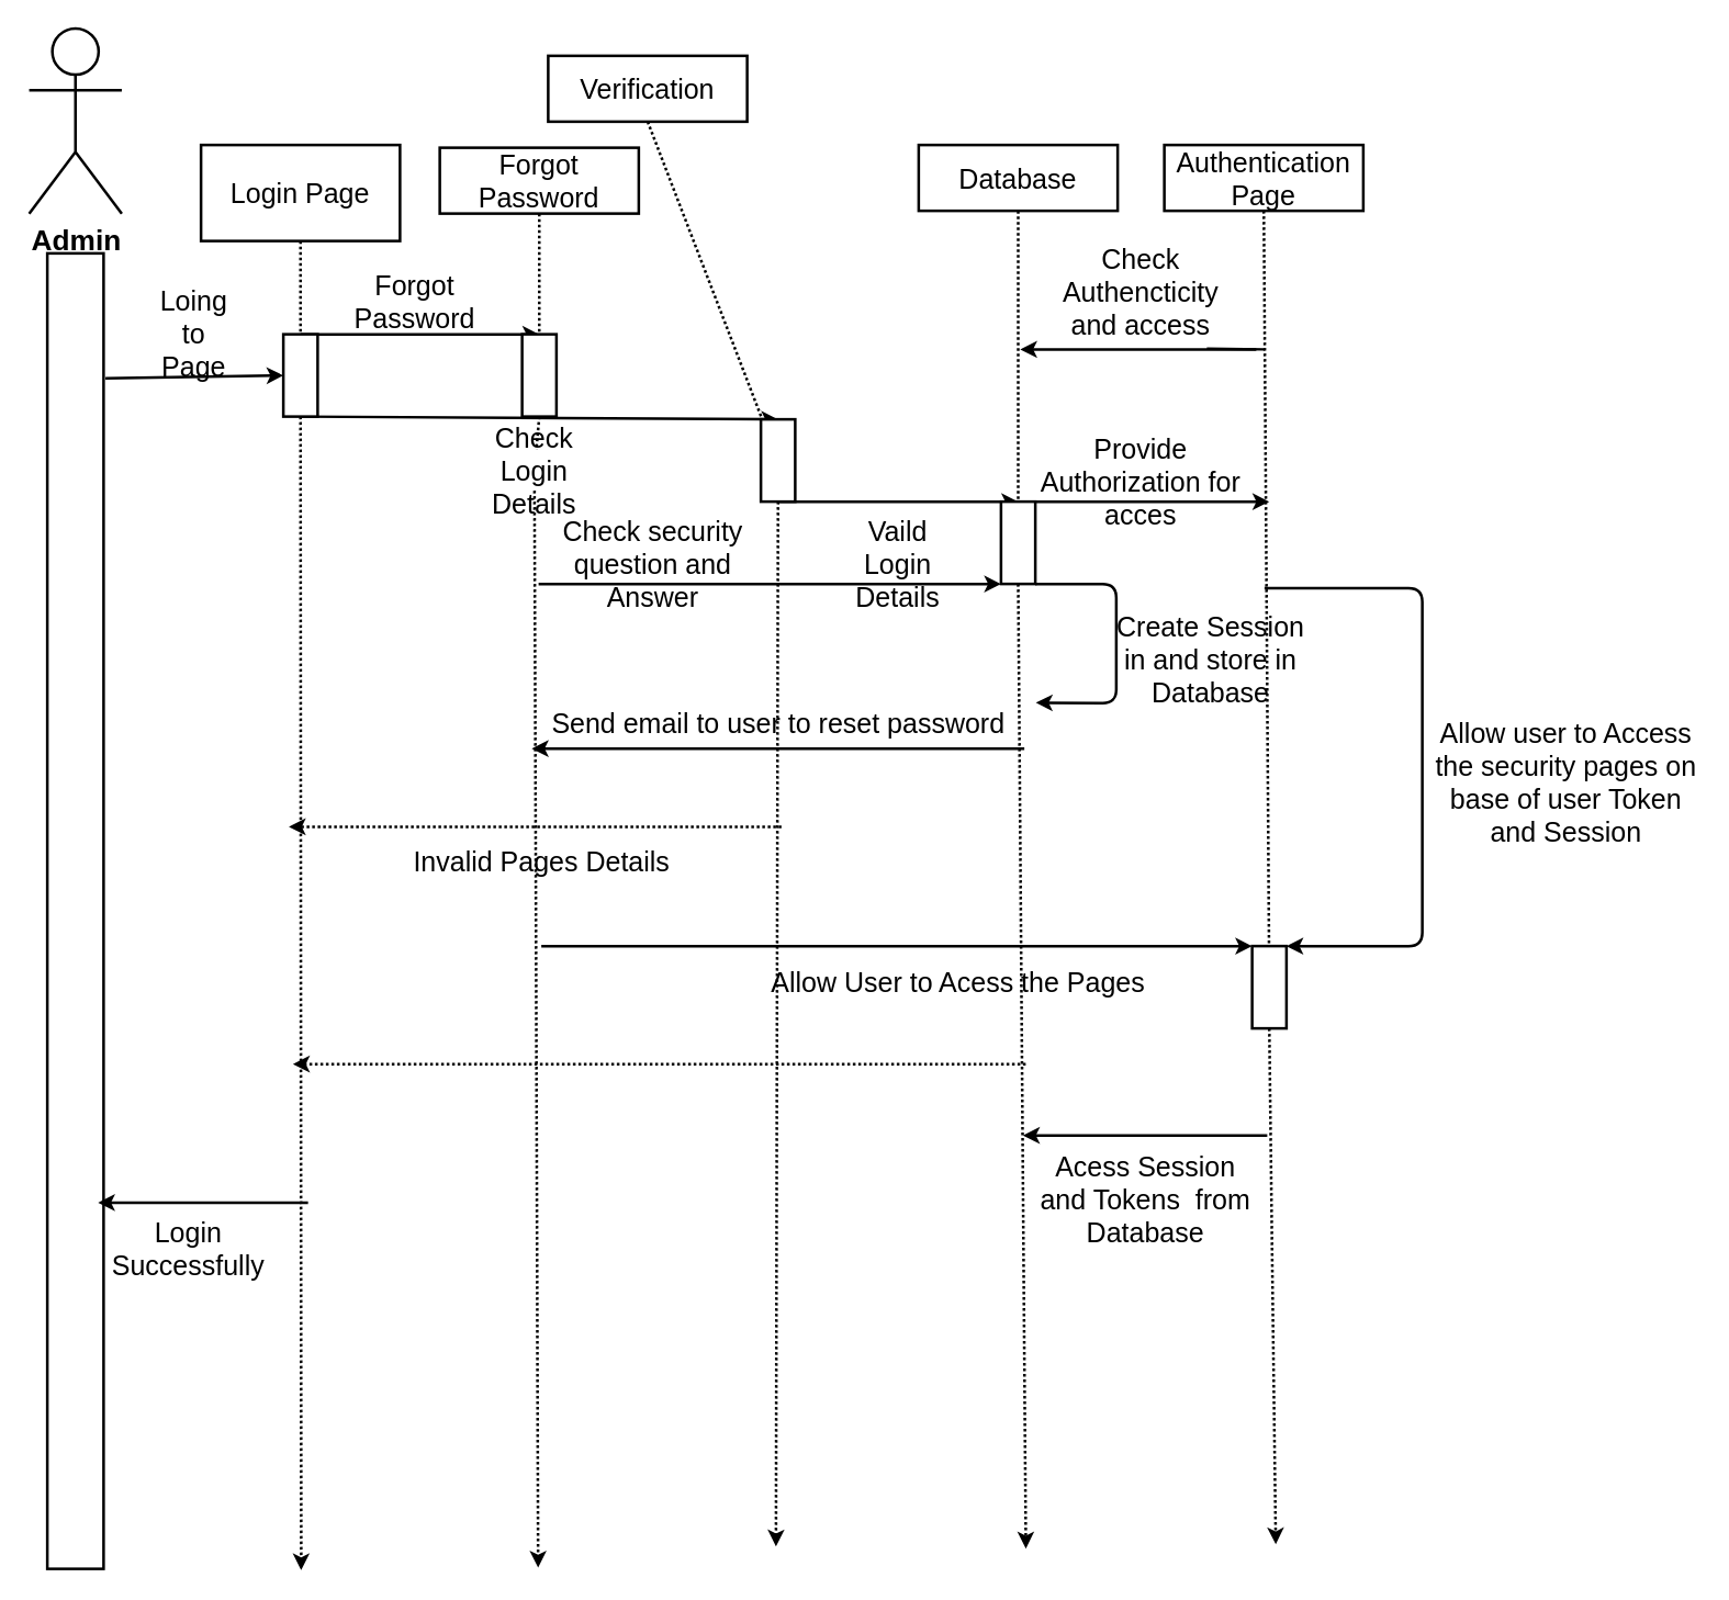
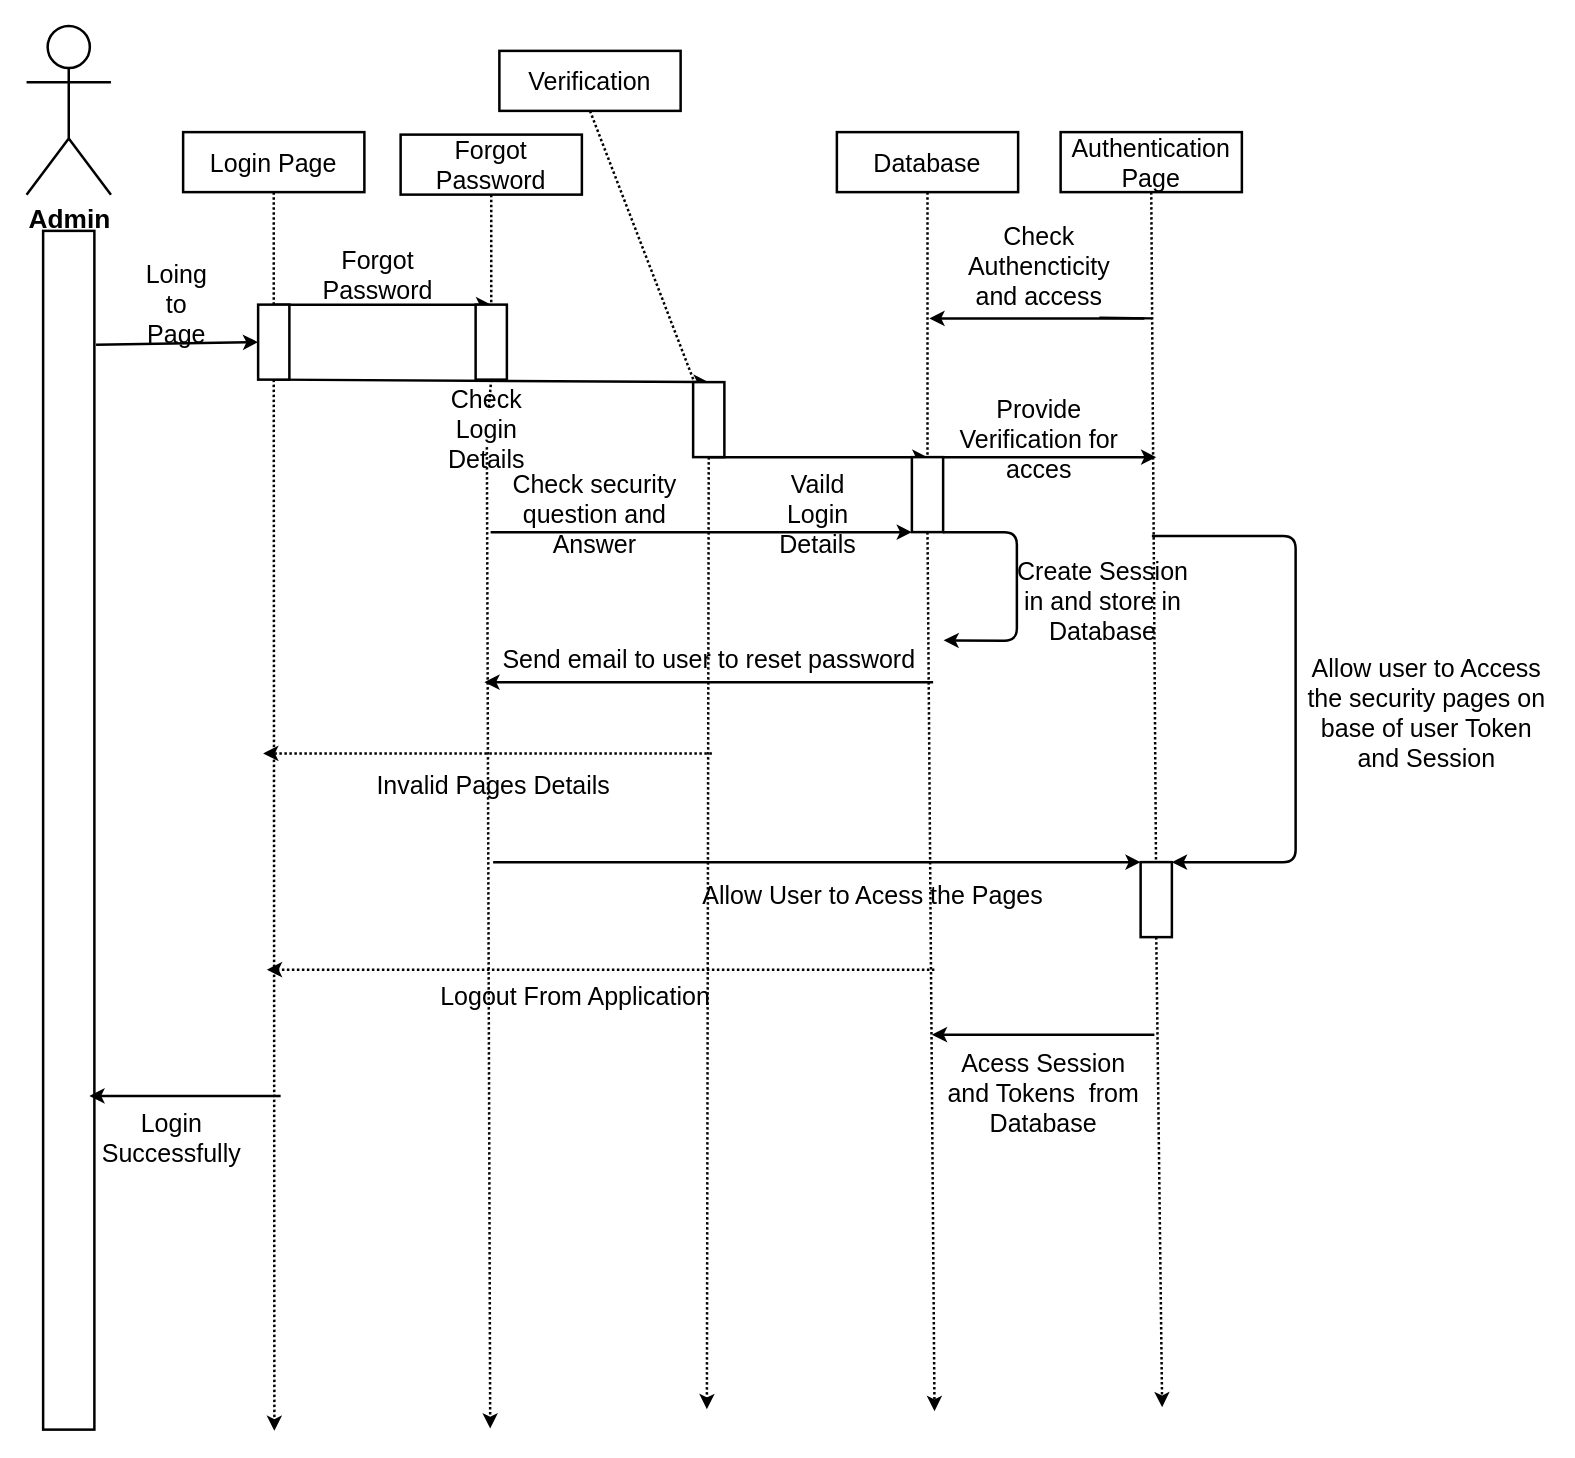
  <mxCell id="0" />
  <mxCell id="1" parent="0" />
  <mxCell id="2" style="edgeStyle=none;html=1;exitX=0.5;exitY=1;exitDx=0;exitDy=0;strokeColor=#000000;strokeWidth=2;dashed=1;dashPattern=1 1;startArrow=none;" edge="1" parent="1" source="17"><mxGeometry relative="1" as="geometry"><mxPoint x="219" y="1144" as="targetPoint" /></mxGeometry></mxCell>
- <mxCell id="3" value="&lt;font style=&quot;font-size: 20px;&quot; color=&quot;#000000&quot;&gt;Login Page&lt;/font&gt;" style="rounded=0;whiteSpace=wrap;html=1;fillColor=none;strokeColor=#000000;strokeWidth=2;" vertex="1" parent="1"><mxGeometry x="146" y="105" width="145" height="70" as="geometry" /></mxCell>
+ <mxCell id="3" value="&lt;font style=&quot;font-size: 20px;&quot; color=&quot;#000000&quot;&gt;Login Page&lt;/font&gt;" style="rounded=0;whiteSpace=wrap;html=1;fillColor=none;strokeColor=#000000;strokeWidth=2;" vertex="1" parent="1"><mxGeometry x="146" y="105" width="145" height="48" as="geometry" /></mxCell>
  <mxCell id="4" style="edgeStyle=none;html=1;exitX=0.5;exitY=1;exitDx=0;exitDy=0;dashed=1;dashPattern=1 1;strokeColor=#000000;strokeWidth=2;startArrow=none;" edge="1" parent="1" source="41"><mxGeometry relative="1" as="geometry"><mxPoint x="391.667" y="1142.107" as="targetPoint" /></mxGeometry></mxCell>
  <mxCell id="5" value="&lt;span style=&quot;color: rgb(0, 0, 0); font-size: 20px;&quot;&gt;Forgot Password&lt;/span&gt;" style="rounded=0;whiteSpace=wrap;html=1;fillColor=none;strokeColor=#000000;strokeWidth=2;" vertex="1" parent="1"><mxGeometry x="320" y="107" width="145" height="48" as="geometry" /></mxCell>
  <mxCell id="6" style="edgeStyle=none;html=1;exitX=0.5;exitY=1;exitDx=0;exitDy=0;dashed=1;dashPattern=1 1;strokeColor=#000000;strokeWidth=2;startArrow=none;" edge="1" parent="1" source="22"><mxGeometry relative="1" as="geometry"><mxPoint x="565" y="1126.674" as="targetPoint" /></mxGeometry></mxCell>
  <mxCell id="7" value="&lt;span style=&quot;color: rgb(0, 0, 0); font-size: 20px;&quot;&gt;Verification&lt;/span&gt;" style="rounded=0;whiteSpace=wrap;html=1;fillColor=none;strokeColor=#000000;strokeWidth=2;" vertex="1" parent="1"><mxGeometry x="399" y="40" width="145" height="48" as="geometry" /></mxCell>
  <mxCell id="8" style="edgeStyle=none;html=1;exitX=0.5;exitY=1;exitDx=0;exitDy=0;dashed=1;dashPattern=1 1;strokeColor=#000000;strokeWidth=2;startArrow=none;" edge="1" parent="1" source="26"><mxGeometry relative="1" as="geometry"><mxPoint x="747.12" y="1128.218" as="targetPoint" /></mxGeometry></mxCell>
  <mxCell id="9" value="&lt;span style=&quot;color: rgb(0, 0, 0); font-size: 20px;&quot;&gt;Database&lt;/span&gt;" style="rounded=0;whiteSpace=wrap;html=1;fillColor=none;strokeColor=#000000;strokeWidth=2;" vertex="1" parent="1"><mxGeometry x="669" y="105" width="145" height="48" as="geometry" /></mxCell>
  <mxCell id="10" style="edgeStyle=none;html=1;exitX=0.5;exitY=1;exitDx=0;exitDy=0;dashed=1;dashPattern=1 1;strokeColor=#000000;strokeWidth=2;startArrow=none;" edge="1" parent="1" source="28"><mxGeometry relative="1" as="geometry"><mxPoint x="929.219" y="1125.131" as="targetPoint" /></mxGeometry></mxCell>
  <mxCell id="11" value="&lt;span style=&quot;color: rgb(0, 0, 0); font-size: 20px;&quot;&gt;Authentication Page&lt;/span&gt;" style="rounded=0;whiteSpace=wrap;html=1;fillColor=none;strokeColor=#000000;strokeWidth=2;" vertex="1" parent="1"><mxGeometry x="848" y="105" width="145" height="48" as="geometry" /></mxCell>
  <mxCell id="12" value="" style="rounded=0;whiteSpace=wrap;html=1;strokeColor=#000000;strokeWidth=2;fillColor=default;" vertex="1" parent="1"><mxGeometry x="34" y="184" width="41" height="959" as="geometry" /></mxCell>
  <mxCell id="13" value="&lt;b&gt;&lt;font color=&quot;#000000&quot; style=&quot;font-size: 21px;&quot;&gt;Admin&lt;/font&gt;&lt;/b&gt;" style="shape=umlActor;verticalLabelPosition=bottom;verticalAlign=top;html=1;outlineConnect=0;strokeColor=#000000;strokeWidth=2;fillColor=default;" vertex="1" parent="1"><mxGeometry x="20.75" y="20" width="67.5" height="135" as="geometry" /></mxCell>
  <mxCell id="14" value="" style="edgeStyle=none;html=1;exitX=0.5;exitY=1;exitDx=0;exitDy=0;strokeColor=#000000;strokeWidth=2;dashed=1;dashPattern=1 1;endArrow=none;" edge="1" parent="1" source="3" target="17"><mxGeometry relative="1" as="geometry"><mxPoint x="219" y="1144" as="targetPoint" /><mxPoint x="218.5" y="153" as="sourcePoint" /></mxGeometry></mxCell>
  <mxCell id="15" style="edgeStyle=none;html=1;exitX=0.5;exitY=0;exitDx=0;exitDy=0;entryX=0.5;entryY=0;entryDx=0;entryDy=0;strokeColor=#000000;strokeWidth=2;" edge="1" parent="1" source="17" target="19"><mxGeometry relative="1" as="geometry" /></mxCell>
  <mxCell id="16" style="edgeStyle=none;html=1;exitX=0.5;exitY=1;exitDx=0;exitDy=0;entryX=0.5;entryY=0;entryDx=0;entryDy=0;strokeColor=#000000;strokeWidth=2;" edge="1" parent="1" source="17" target="22"><mxGeometry relative="1" as="geometry" /></mxCell>
  <mxCell id="17" value="" style="rounded=0;whiteSpace=wrap;html=1;strokeColor=#000000;strokeWidth=2;fillColor=default;" vertex="1" parent="1"><mxGeometry x="206" y="243" width="25" height="60" as="geometry" /></mxCell>
  <mxCell id="18" value="" style="edgeStyle=none;html=1;exitX=0.5;exitY=1;exitDx=0;exitDy=0;dashed=1;dashPattern=1 1;strokeColor=#000000;strokeWidth=2;endArrow=none;" edge="1" parent="1" source="5" target="19"><mxGeometry relative="1" as="geometry"><mxPoint x="391.667" y="1142.107" as="targetPoint" /><mxPoint x="392.5" y="155" as="sourcePoint" /></mxGeometry></mxCell>
  <mxCell id="19" value="" style="rounded=0;whiteSpace=wrap;html=1;strokeColor=#000000;strokeWidth=2;fillColor=default;" vertex="1" parent="1"><mxGeometry x="380" y="243" width="25" height="60" as="geometry" /></mxCell>
  <mxCell id="20" value="" style="edgeStyle=none;html=1;exitX=0.5;exitY=1;exitDx=0;exitDy=0;dashed=1;dashPattern=1 1;strokeColor=#000000;strokeWidth=2;endArrow=none;" edge="1" parent="1" source="7" target="22"><mxGeometry relative="1" as="geometry"><mxPoint x="565" y="1126.674" as="targetPoint" /><mxPoint x="566.5" y="153" as="sourcePoint" /></mxGeometry></mxCell>
  <mxCell id="21" style="edgeStyle=none;html=1;exitX=0.5;exitY=1;exitDx=0;exitDy=0;entryX=0.5;entryY=0;entryDx=0;entryDy=0;strokeColor=#000000;strokeWidth=2;" edge="1" parent="1" source="22" target="26"><mxGeometry relative="1" as="geometry" /></mxCell>
  <mxCell id="22" value="" style="rounded=0;whiteSpace=wrap;html=1;strokeColor=#000000;strokeWidth=2;fillColor=default;" vertex="1" parent="1"><mxGeometry x="554" y="305" width="25" height="60" as="geometry" /></mxCell>
  <mxCell id="23" value="" style="edgeStyle=none;html=1;exitX=0.5;exitY=1;exitDx=0;exitDy=0;dashed=1;dashPattern=1 1;strokeColor=#000000;strokeWidth=2;endArrow=none;" edge="1" parent="1" source="9" target="26"><mxGeometry relative="1" as="geometry"><mxPoint x="747.12" y="1128.218" as="targetPoint" /><mxPoint x="741.5" y="153" as="sourcePoint" /></mxGeometry></mxCell>
  <mxCell id="24" style="edgeStyle=none;html=1;exitX=0.5;exitY=0;exitDx=0;exitDy=0;strokeColor=#000000;strokeWidth=2;" edge="1" parent="1" source="26"><mxGeometry relative="1" as="geometry"><mxPoint x="924.494" y="365" as="targetPoint" /></mxGeometry></mxCell>
  <mxCell id="25" style="html=1;exitX=1;exitY=1;exitDx=0;exitDy=0;strokeColor=#000000;strokeWidth=2;elbow=vertical;" edge="1" parent="1" source="26"><mxGeometry relative="1" as="geometry"><mxPoint x="754.333" y="511.541" as="targetPoint" /><Array as="points"><mxPoint x="813" y="425" /><mxPoint x="813" y="512" /></Array></mxGeometry></mxCell>
  <mxCell id="26" value="" style="rounded=0;whiteSpace=wrap;html=1;strokeColor=#000000;strokeWidth=2;fillColor=default;" vertex="1" parent="1"><mxGeometry x="729" y="365" width="25" height="60" as="geometry" /></mxCell>
  <mxCell id="27" value="" style="edgeStyle=none;html=1;exitX=0.5;exitY=1;exitDx=0;exitDy=0;dashed=1;dashPattern=1 1;strokeColor=#000000;strokeWidth=2;endArrow=none;" edge="1" parent="1" source="11" target="28"><mxGeometry relative="1" as="geometry"><mxPoint x="929.219" y="1125.131" as="targetPoint" /><mxPoint x="920.5" y="153" as="sourcePoint" /></mxGeometry></mxCell>
  <mxCell id="28" value="" style="rounded=0;whiteSpace=wrap;html=1;strokeColor=#000000;strokeWidth=2;fillColor=default;" vertex="1" parent="1"><mxGeometry x="912" y="689" width="25" height="60" as="geometry" /></mxCell>
  <mxCell id="29" value="" style="endArrow=classic;html=1;strokeColor=#000000;strokeWidth=2;entryX=0;entryY=1;entryDx=0;entryDy=0;" edge="1" parent="1" target="26"><mxGeometry width="50" height="50" relative="1" as="geometry"><mxPoint x="392" y="425" as="sourcePoint" /><mxPoint x="675" y="743" as="targetPoint" /></mxGeometry></mxCell>
  <mxCell id="30" value="" style="endArrow=classic;html=1;strokeColor=#000000;strokeWidth=2;entryX=0;entryY=0;entryDx=0;entryDy=0;" edge="1" parent="1" target="28"><mxGeometry width="50" height="50" relative="1" as="geometry"><mxPoint x="394" y="689" as="sourcePoint" /><mxPoint x="492" y="661" as="targetPoint" /></mxGeometry></mxCell>
  <mxCell id="31" value="" style="endArrow=classic;html=1;strokeColor=#000000;strokeWidth=2;" edge="1" parent="1"><mxGeometry width="50" height="50" relative="1" as="geometry"><mxPoint x="746" y="545" as="sourcePoint" /><mxPoint x="387" y="545" as="targetPoint" /></mxGeometry></mxCell>
  <mxCell id="32" style="html=1;exitX=1;exitY=1;exitDx=0;exitDy=0;strokeColor=#000000;strokeWidth=2;elbow=vertical;entryX=1;entryY=0;entryDx=0;entryDy=0;" edge="1" parent="1" target="28"><mxGeometry relative="1" as="geometry"><mxPoint x="921" y="561" as="targetPoint" /><mxPoint x="921" y="428" as="sourcePoint" /><Array as="points"><mxPoint x="1036" y="428" /><mxPoint x="1036" y="689" /></Array></mxGeometry></mxCell>
  <mxCell id="33" value="" style="endArrow=classic;html=1;strokeColor=#000000;strokeWidth=2;elbow=vertical;" edge="1" parent="1"><mxGeometry width="50" height="50" relative="1" as="geometry"><mxPoint x="224" y="876" as="sourcePoint" /><mxPoint x="71" y="876" as="targetPoint" /></mxGeometry></mxCell>
  <mxCell id="34" value="" style="endArrow=classic;html=1;strokeColor=#000000;strokeWidth=2;elbow=vertical;" edge="1" parent="1"><mxGeometry width="50" height="50" relative="1" as="geometry"><mxPoint x="923" y="827" as="sourcePoint" /><mxPoint x="745" y="827" as="targetPoint" /></mxGeometry></mxCell>
  <mxCell id="35" value="" style="endArrow=classic;html=1;strokeColor=#000000;strokeWidth=2;elbow=vertical;startArrow=none;" edge="1" parent="1"><mxGeometry width="50" height="50" relative="1" as="geometry"><mxPoint x="915" y="254" as="sourcePoint" /><mxPoint x="743" y="254" as="targetPoint" /></mxGeometry></mxCell>
  <mxCell id="36" value="" style="endArrow=classic;html=1;strokeColor=#000000;strokeWidth=2;dashed=1;dashPattern=1 1;" edge="1" parent="1"><mxGeometry width="50" height="50" relative="1" as="geometry"><mxPoint x="569" y="602" as="sourcePoint" /><mxPoint x="210" y="602" as="targetPoint" /></mxGeometry></mxCell>
  <mxCell id="37" value="" style="endArrow=classic;html=1;strokeColor=#000000;strokeWidth=2;dashed=1;dashPattern=1 1;" edge="1" parent="1"><mxGeometry width="50" height="50" relative="1" as="geometry"><mxPoint x="747" y="775" as="sourcePoint" /><mxPoint x="213" y="775" as="targetPoint" /></mxGeometry></mxCell>
  <mxCell id="38" value="" style="endArrow=classic;html=1;strokeColor=#000000;strokeWidth=2;elbow=vertical;entryX=0;entryY=0.5;entryDx=0;entryDy=0;exitX=1.033;exitY=0.095;exitDx=0;exitDy=0;exitPerimeter=0;" edge="1" parent="1" source="12" target="17"><mxGeometry width="50" height="50" relative="1" as="geometry"><mxPoint x="102" y="328" as="sourcePoint" /><mxPoint x="152" y="278" as="targetPoint" /></mxGeometry></mxCell>
  <mxCell id="39" value="Loing to Page" style="text;html=1;strokeColor=none;fillColor=none;align=center;verticalAlign=middle;whiteSpace=wrap;rounded=0;strokeWidth=2;fontSize=20;fontColor=#000000;" vertex="1" parent="1"><mxGeometry x="111" y="227" width="60" height="30" as="geometry" /></mxCell>
  <mxCell id="40" value="" style="edgeStyle=none;html=1;exitX=0.5;exitY=1;exitDx=0;exitDy=0;dashed=1;dashPattern=1 1;strokeColor=#000000;strokeWidth=2;startArrow=none;endArrow=none;" edge="1" parent="1" source="19" target="41"><mxGeometry relative="1" as="geometry"><mxPoint x="391.667" y="1142.107" as="targetPoint" /><mxPoint x="392.5" y="303" as="sourcePoint" /></mxGeometry></mxCell>
  <mxCell id="41" value="Check Login Details" style="text;html=1;strokeColor=none;fillColor=none;align=center;verticalAlign=middle;whiteSpace=wrap;rounded=0;strokeWidth=2;fontSize=20;fontColor=#000000;" vertex="1" parent="1"><mxGeometry x="359" y="327" width="60" height="30" as="geometry" /></mxCell>
  <mxCell id="42" value="Forgot Password" style="text;html=1;strokeColor=none;fillColor=none;align=center;verticalAlign=middle;whiteSpace=wrap;rounded=0;strokeWidth=2;fontSize=20;fontColor=#000000;" vertex="1" parent="1"><mxGeometry x="272" y="204" width="60" height="30" as="geometry" /></mxCell>
  <mxCell id="43" value="" style="endArrow=none;html=1;strokeColor=#000000;strokeWidth=2;elbow=vertical;" edge="1" parent="1"><mxGeometry width="50" height="50" relative="1" as="geometry"><mxPoint x="921" y="254" as="sourcePoint" /><mxPoint x="879" y="253.417" as="targetPoint" /></mxGeometry></mxCell>
  <mxCell id="44" value="Create Session in and store in Database" style="text;html=1;strokeColor=none;fillColor=none;align=center;verticalAlign=middle;whiteSpace=wrap;rounded=0;strokeWidth=2;fontSize=20;fontColor=#000000;" vertex="1" parent="1"><mxGeometry x="808" y="465" width="148" height="30" as="geometry" /></mxCell>
  <mxCell id="45" value="Allow user to Access the security pages on base of user Token and Session" style="text;html=1;strokeColor=none;fillColor=none;align=center;verticalAlign=middle;whiteSpace=wrap;rounded=0;strokeWidth=2;fontSize=20;fontColor=#000000;" vertex="1" parent="1"><mxGeometry x="1044" y="554" width="194" height="30" as="geometry" /></mxCell>
  <mxCell id="46" value="Vaild Login Details" style="text;html=1;strokeColor=none;fillColor=none;align=center;verticalAlign=middle;whiteSpace=wrap;rounded=0;strokeWidth=2;fontSize=20;fontColor=#000000;" vertex="1" parent="1"><mxGeometry x="624" y="395" width="60" height="30" as="geometry" /></mxCell>
- <mxCell id="47" value="Provide Authorization for acces" style="text;html=1;strokeColor=none;fillColor=none;align=center;verticalAlign=middle;whiteSpace=wrap;rounded=0;strokeWidth=2;fontSize=20;fontColor=#000000;" vertex="1" parent="1"><mxGeometry x="750" y="335" width="162" height="30" as="geometry" /></mxCell>
+ <mxCell id="47" value="Provide Verification for acces" style="text;html=1;strokeColor=none;fillColor=none;align=center;verticalAlign=middle;whiteSpace=wrap;rounded=0;strokeWidth=2;fontSize=20;fontColor=#000000;" vertex="1" parent="1"><mxGeometry x="750" y="335" width="162" height="30" as="geometry" /></mxCell>
  <mxCell id="48" value="Send email to user to reset password" style="text;html=1;strokeColor=none;fillColor=none;align=center;verticalAlign=middle;whiteSpace=wrap;rounded=0;strokeWidth=2;fontSize=20;fontColor=#000000;" vertex="1" parent="1"><mxGeometry x="370.5" y="511" width="392" height="30" as="geometry" /></mxCell>
  <mxCell id="49" value="Check security question and Answer" style="text;html=1;strokeColor=none;fillColor=none;align=center;verticalAlign=middle;whiteSpace=wrap;rounded=0;strokeWidth=2;fontSize=20;fontColor=#000000;" vertex="1" parent="1"><mxGeometry x="394" y="395" width="163" height="30" as="geometry" /></mxCell>
  <mxCell id="50" value="Invalid Pages Details" style="text;html=1;strokeColor=none;fillColor=none;align=center;verticalAlign=middle;whiteSpace=wrap;rounded=0;strokeWidth=2;fontSize=20;fontColor=#000000;" vertex="1" parent="1"><mxGeometry x="291" y="612" width="207" height="30" as="geometry" /></mxCell>
+ <mxCell id="51" value="Logout From Application" style="text;html=1;strokeColor=none;fillColor=none;align=center;verticalAlign=middle;whiteSpace=wrap;rounded=0;strokeWidth=2;fontSize=20;fontColor=#000000;" vertex="1" parent="1"><mxGeometry x="320" y="781" width="280" height="30" as="geometry" /></mxCell>
  <mxCell id="52" value="Allow User to Acess the Pages" style="text;html=1;strokeColor=none;fillColor=none;align=center;verticalAlign=middle;whiteSpace=wrap;rounded=0;strokeWidth=2;fontSize=20;fontColor=#000000;" vertex="1" parent="1"><mxGeometry x="538" y="700" width="320" height="30" as="geometry" /></mxCell>
  <mxCell id="53" value="Login Successfully" style="text;html=1;strokeColor=none;fillColor=none;align=center;verticalAlign=middle;whiteSpace=wrap;rounded=0;strokeWidth=2;fontSize=20;fontColor=#000000;" vertex="1" parent="1"><mxGeometry x="107" y="894" width="60" height="30" as="geometry" /></mxCell>
  <mxCell id="54" value="Acess Session and Tokens&amp;nbsp; from Database" style="text;html=1;strokeColor=none;fillColor=none;align=center;verticalAlign=middle;whiteSpace=wrap;rounded=0;strokeWidth=2;fontSize=20;fontColor=#000000;" vertex="1" parent="1"><mxGeometry x="754" y="858" width="161" height="30" as="geometry" /></mxCell>
  <mxCell id="55" value="Check Authencticity and access" style="text;html=1;strokeColor=none;fillColor=none;align=center;verticalAlign=middle;whiteSpace=wrap;rounded=0;strokeWidth=2;fontSize=20;fontColor=#000000;" vertex="1" parent="1"><mxGeometry x="801" y="197" width="60" height="30" as="geometry" /></mxCell>
